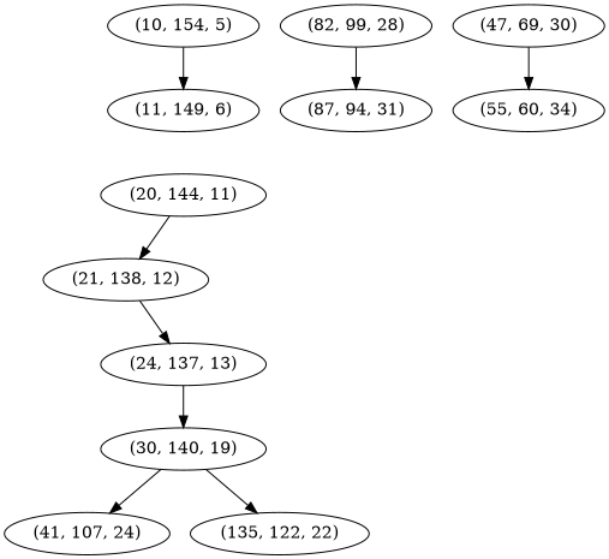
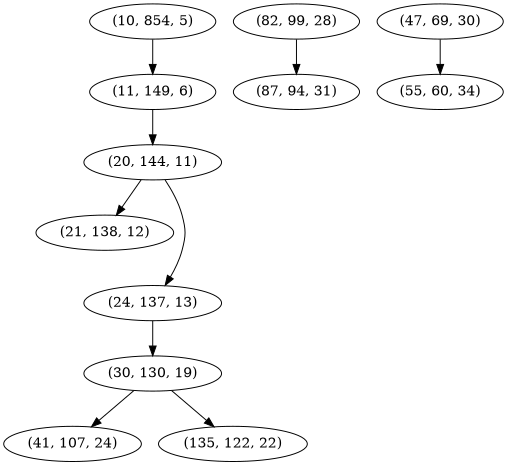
  digraph {
-   "(10, 154, 5)"
+   "(10, 154, 5)" [label="(10, 854, 5)"]
    "(11, 149, 6)"
    "(20, 144, 11)"
    "(21, 138, 12)"
    "(24, 137, 13)"
-   "(30, 130, 19)" [label="(30, 140, 19)"]
+   "(30, 130, 19)"
    "(41, 107, 24)"
    n8 [label="(135, 122, 22)"]
    "(82, 99, 28)"
    "(87, 94, 31)"
    "(47, 69, 30)"
    "(55, 60, 34)"
    "(10, 154, 5)" -> "(11, 149, 6)"
+   "(11, 149, 6)" -> "(20, 144, 11)"
    "(20, 144, 11)" -> "(21, 138, 12)"
-   "(21, 138, 12)" -> "(24, 137, 13)"
+   "(20, 144, 11)" -> "(24, 137, 13)"
    "(24, 137, 13)" -> "(30, 130, 19)"
    "(30, 130, 19)" -> "(41, 107, 24)"
    "(30, 130, 19)" -> n8
    "(82, 99, 28)" -> "(87, 94, 31)"
    "(47, 69, 30)" -> "(55, 60, 34)"
  }
